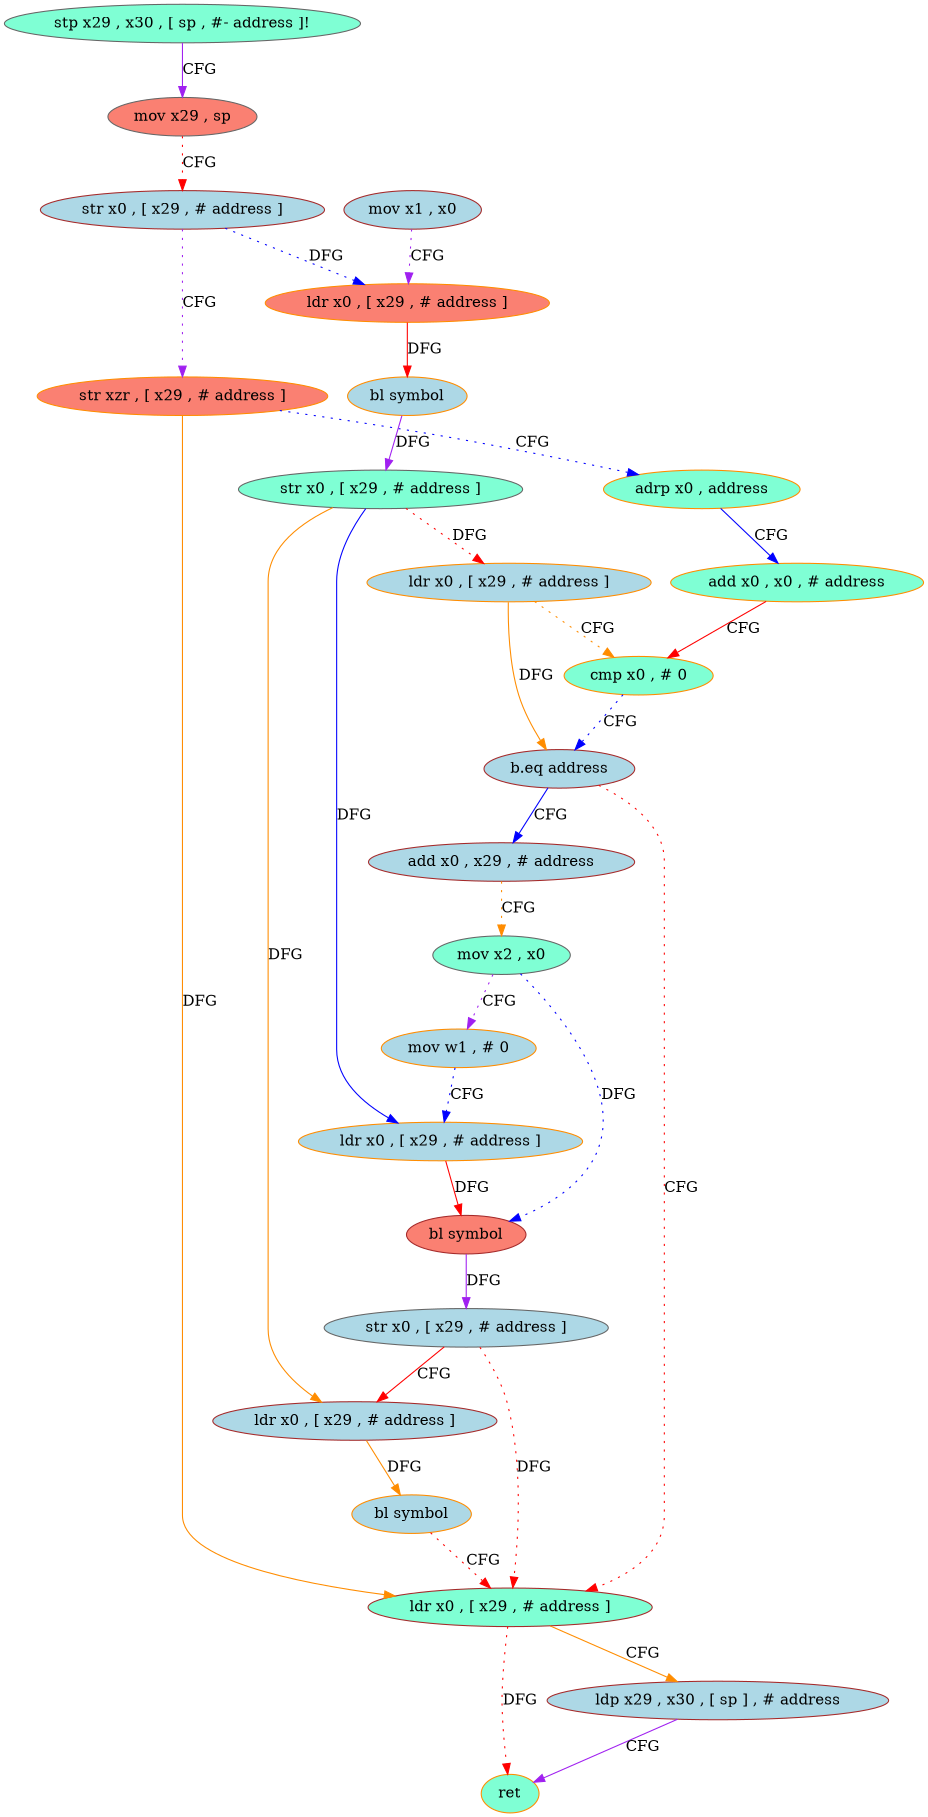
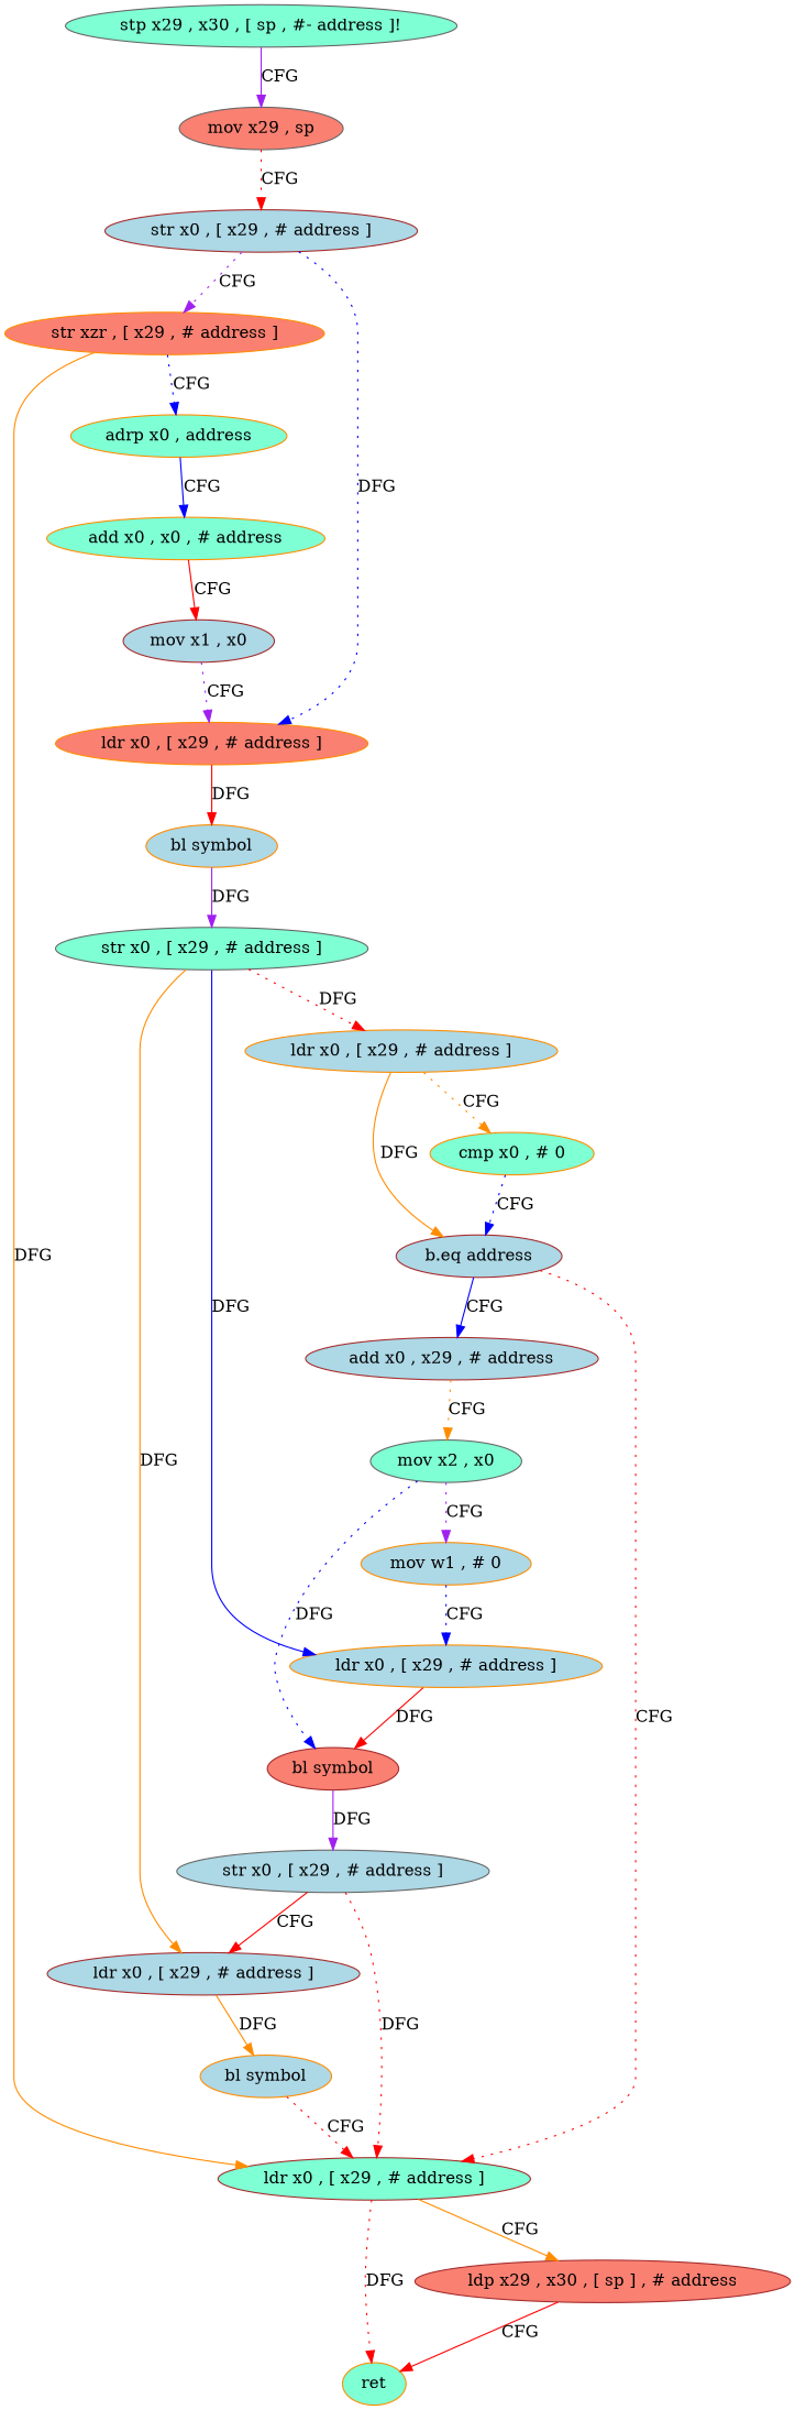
  digraph {
    node [color=darkorange fillcolor=lightblue style=filled]
    edge [color=red style=solid]
    n1 [color=gray40 fillcolor=aquamarine label="stp x29 , x30 , [ sp , #- address ]!"]
    n2 [color=gray40 fillcolor=salmon label="mov x29 , sp"]
    n3 [color=brown label="str x0 , [ x29 , # address ]"]
    n4 [fillcolor=salmon label="str xzr , [ x29 , # address ]"]
    n5 [fillcolor=salmon label="ldr x0 , [ x29 , # address ]"]
    n6 [fillcolor=aquamarine label="adrp x0 , address"]
    n7 [color=brown fillcolor=aquamarine label="ldr x0 , [ x29 , # address ]"]
    n8 [label="bl symbol"]
    n9 [fillcolor=aquamarine label="add x0 , x0 , # address"]
-   n10 [color=brown label="ldp x29 , x30 , [ sp ] , # address"]
+   n10 [color=brown fillcolor=salmon label="ldp x29 , x30 , [ sp ] , # address"]
    n11 [fillcolor=aquamarine label=ret]
    n12 [color=brown label="mov x1 , x0"]
    n13 [color=gray40 fillcolor=aquamarine label="str x0 , [ x29 , # address ]"]
    n14 [label="ldr x0 , [ x29 , # address ]"]
    n15 [label="ldr x0 , [ x29 , # address ]"]
    n16 [color=brown label="ldr x0 , [ x29 , # address ]"]
    n17 [fillcolor=aquamarine label="cmp x0 , # 0"]
    n18 [color=brown label="b.eq address"]
    n19 [color=brown fillcolor=salmon label="bl symbol"]
    n20 [label="bl symbol"]
    n21 [color=brown label="add x0 , x29 , # address"]
    n22 [color=gray40 fillcolor=aquamarine label="mov x2 , x0"]
    n23 [label="mov w1 , # 0"]
    n24 [color=gray40 label="str x0 , [ x29 , # address ]"]
    n1 -> n2 [color=purple label=CFG]
    n2 -> n3 [label=CFG style=dotted]
    n3 -> n4 [color=purple label=CFG style=dotted]
    n3 -> n5 [color=blue label=DFG style=dotted]
    n4 -> n6 [color=blue label=CFG style=dotted]
    n4 -> n7 [color=darkorange label=DFG]
    n5 -> n8 [label=DFG]
    n6 -> n9 [color=blue label=CFG]
    n7 -> n10 [color=darkorange label=CFG]
    n7 -> n11 [label=DFG style=dotted]
    n8 -> n13 [color=purple label=DFG]
-   n9 -> n17 [label=CFG]
-   n10 -> n11 [color=purple label=CFG]
+   n9 -> n12 [label=CFG]
+   n10 -> n11 [label=CFG]
    n12 -> n5 [color=purple label=CFG style=dotted]
    n13 -> n14 [label=DFG style=dotted]
    n13 -> n15 [color=blue label=DFG]
    n13 -> n16 [color=darkorange label=DFG]
    n14 -> n17 [color=darkorange label=CFG style=dotted]
    n14 -> n18 [color=darkorange label=DFG]
    n15 -> n19 [label=DFG]
    n16 -> n20 [color=darkorange label=DFG]
    n17 -> n18 [color=blue label=CFG style=dotted]
    n18 -> n7 [label=CFG style=dotted]
    n18 -> n21 [color=blue label=CFG]
    n19 -> n24 [color=purple label=DFG]
    n20 -> n7 [label=CFG style=dotted]
    n21 -> n22 [color=darkorange label=CFG style=dotted]
    n22 -> n19 [color=blue label=DFG style=dotted]
    n22 -> n23 [color=purple label=CFG style=dotted]
    n23 -> n15 [color=blue label=CFG style=dotted]
    n24 -> n7 [label=DFG style=dotted]
    n24 -> n16 [label=CFG]
  }
